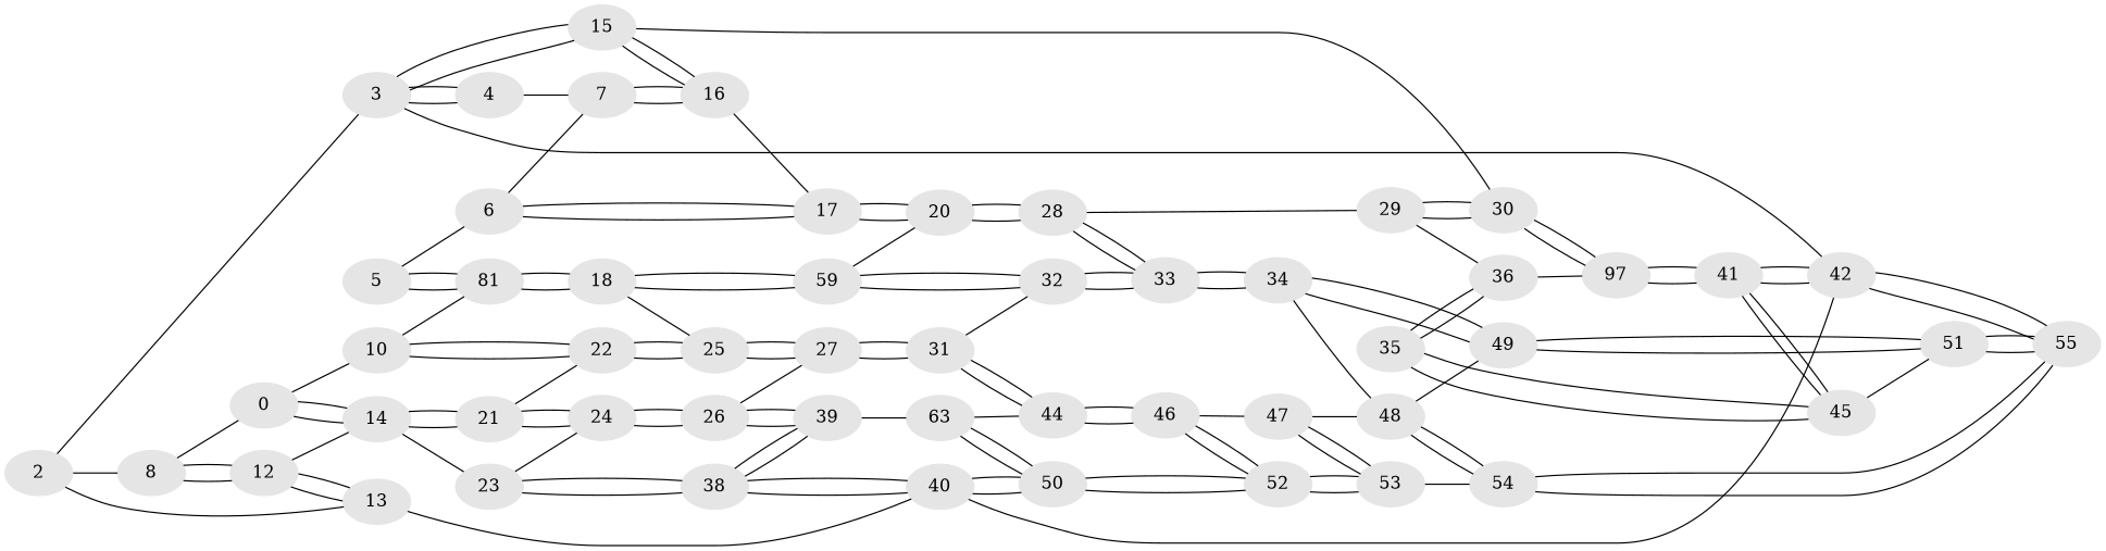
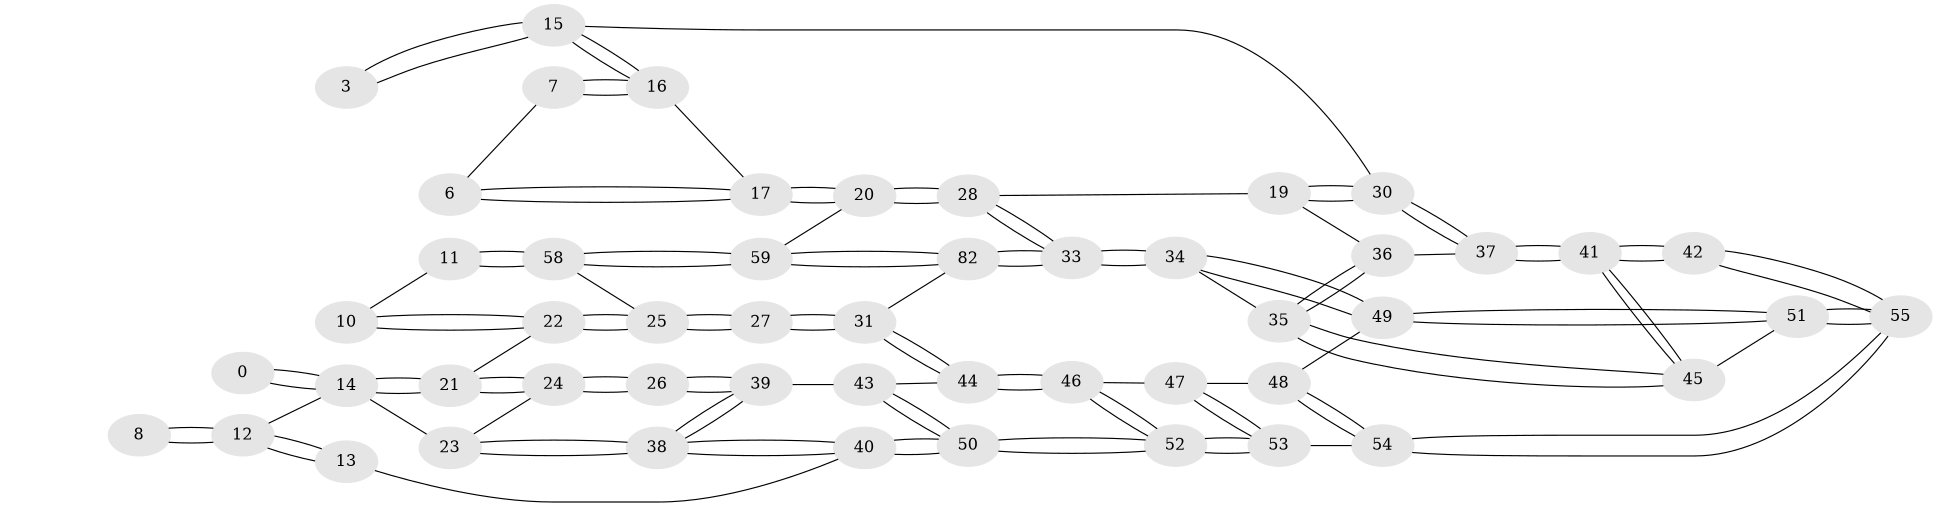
  graph {
    rankdir=LR
    node [color=gray90 style=filled]
-   2
    3
    8
    13
-   5
    6
-   11 [label=81]
-   4
+   11
    15
    42
    n11 [label=0]
    12
    40
    7
    16
    30
    55
    17
-   18
+   18 [label=58]
    20
    10
    14
    22
    23
    21
    25
    n27 [label=59]
    24
    38
    50
-   37 [label=97]
+   37
    28
-   32
+   32 [label=82]
    27
    33
-   29
+   29 [label=19]
    26
    39
    31
-   43 [label=63]
+   43
    44
    36
    34
    41
    46
    35
    49
    45
    51
    52
    47
    48
    53
    54
-   2 -- 3
-   2 -- 8
-   2 -- 13
-   3 -- 4
-   3 -- 4
    3 -- 15
    3 -- 15
-   3 -- 42
-   8 -- n11
    8 -- 12
    8 -- 12
    13 -- 40
-   5 -- 6
-   5 -- 11
-   5 -- 11
    6 -- 7
    6 -- 17
    6 -- 17
    11 -- 18
    11 -- 18
-   4 -- 7
    15 -- 16
    15 -- 16
    15 -- 30
    42 -- 55
    42 -- 55
-   n11 -- 10
    n11 -- 14
    n11 -- 14
    12 -- 13
    12 -- 13
    12 -- 14
-   40 -- 42
    40 -- 50
    40 -- 50
    7 -- 16
    7 -- 16
    16 -- 17
    30 -- 37
    30 -- 37
    17 -- 20
    17 -- 20
    18 -- 25
    18 -- n27
    18 -- n27
    20 -- 28
    20 -- 28
    10 -- 11
    10 -- 22
    10 -- 22
    14 -- 23
    14 -- 21
    14 -- 21
    22 -- 25
    22 -- 25
    23 -- 24
    23 -- 38
    23 -- 38
    21 -- 22
    21 -- 24
    21 -- 24
    25 -- 27
    25 -- 27
    n27 -- 20
    n27 -- 32
    n27 -- 32
    24 -- 26
    24 -- 26
    38 -- 40
    38 -- 40
    38 -- 39
    38 -- 39
    50 -- 52
    50 -- 52
    37 -- 41
    37 -- 41
    28 -- 33
    28 -- 33
    28 -- 29
    32 -- 33
    32 -- 33
    27 -- 31
    27 -- 31
    33 -- 34
    33 -- 34
    29 -- 30
    29 -- 30
    29 -- 36
-   26 -- 27
    26 -- 39
    26 -- 39
    39 -- 43
    31 -- 32
    31 -- 44
    31 -- 44
    43 -- 50
    43 -- 50
    43 -- 44
    44 -- 46
    44 -- 46
    36 -- 37
-   34 -- 48
+   34 -- 35
    34 -- 49
    34 -- 49
    41 -- 42
    41 -- 42
    41 -- 45
    41 -- 45
    46 -- 52
    46 -- 52
    46 -- 47
    35 -- 36
    35 -- 36
    35 -- 45
    35 -- 45
    49 -- 51
    49 -- 51
    45 -- 51
    51 -- 55
    51 -- 55
    52 -- 53
    52 -- 53
    47 -- 48
    47 -- 53
    47 -- 53
    48 -- 49
    48 -- 54
    48 -- 54
    53 -- 54
    54 -- 55
    54 -- 55
  }
